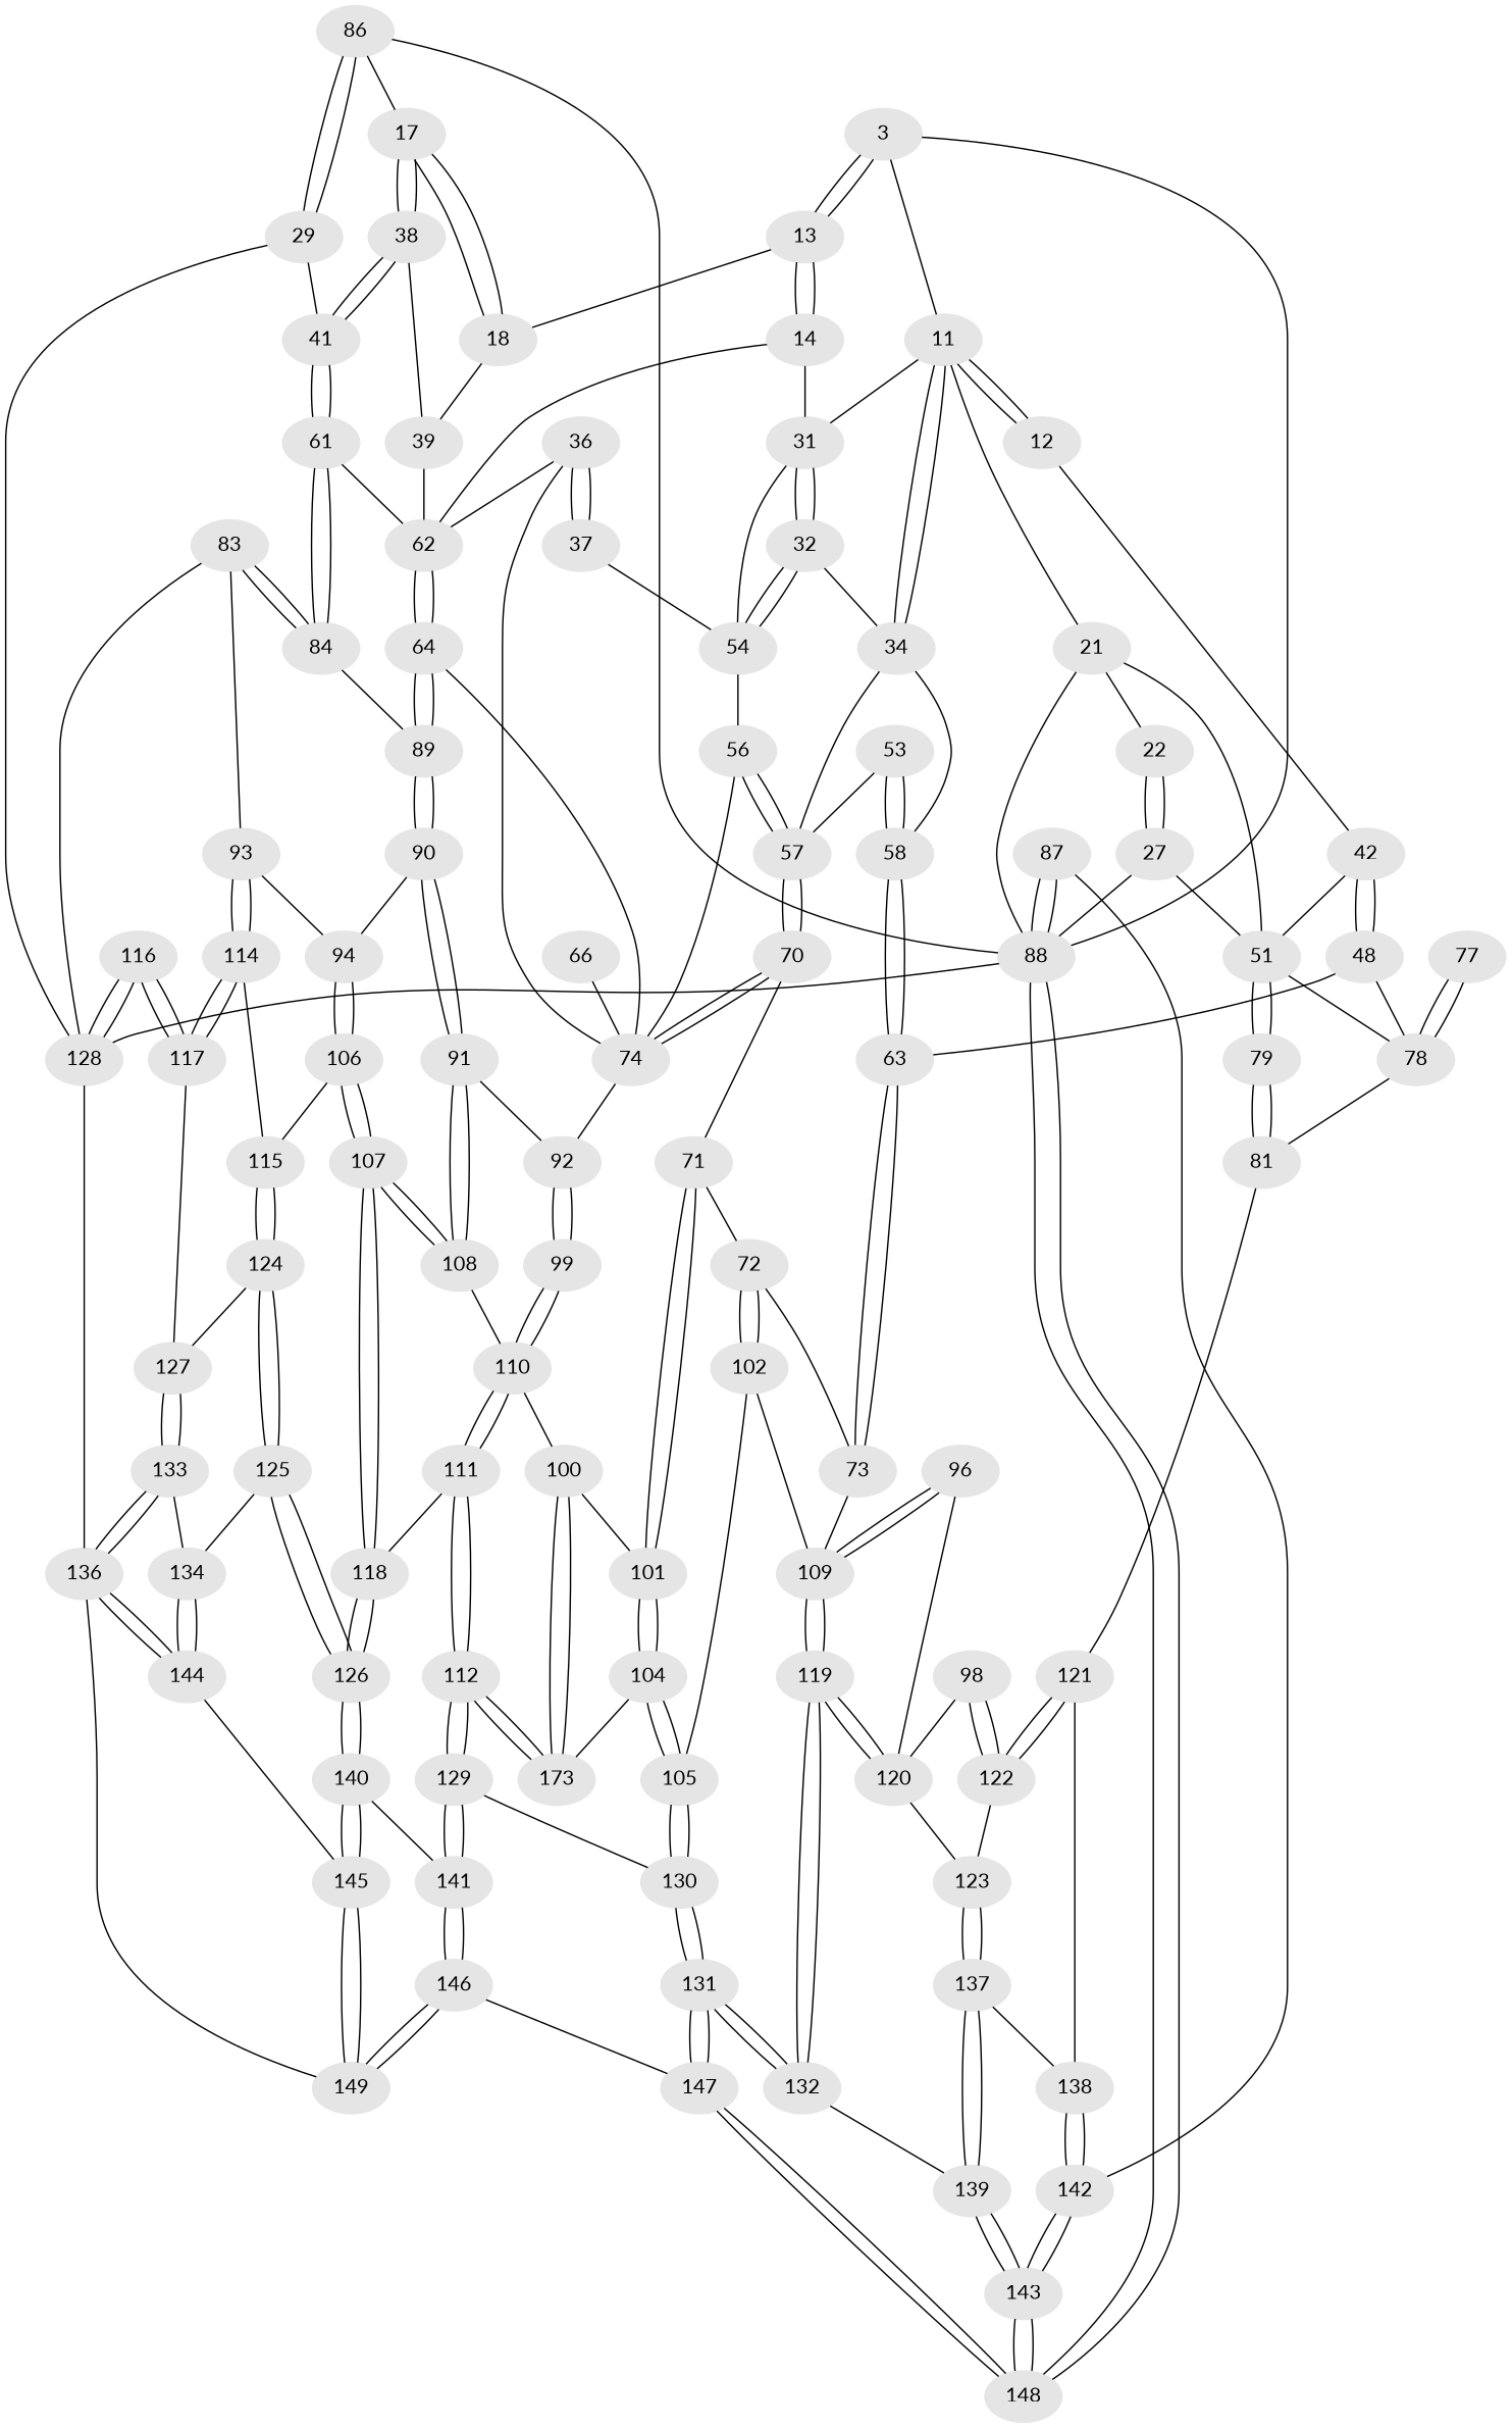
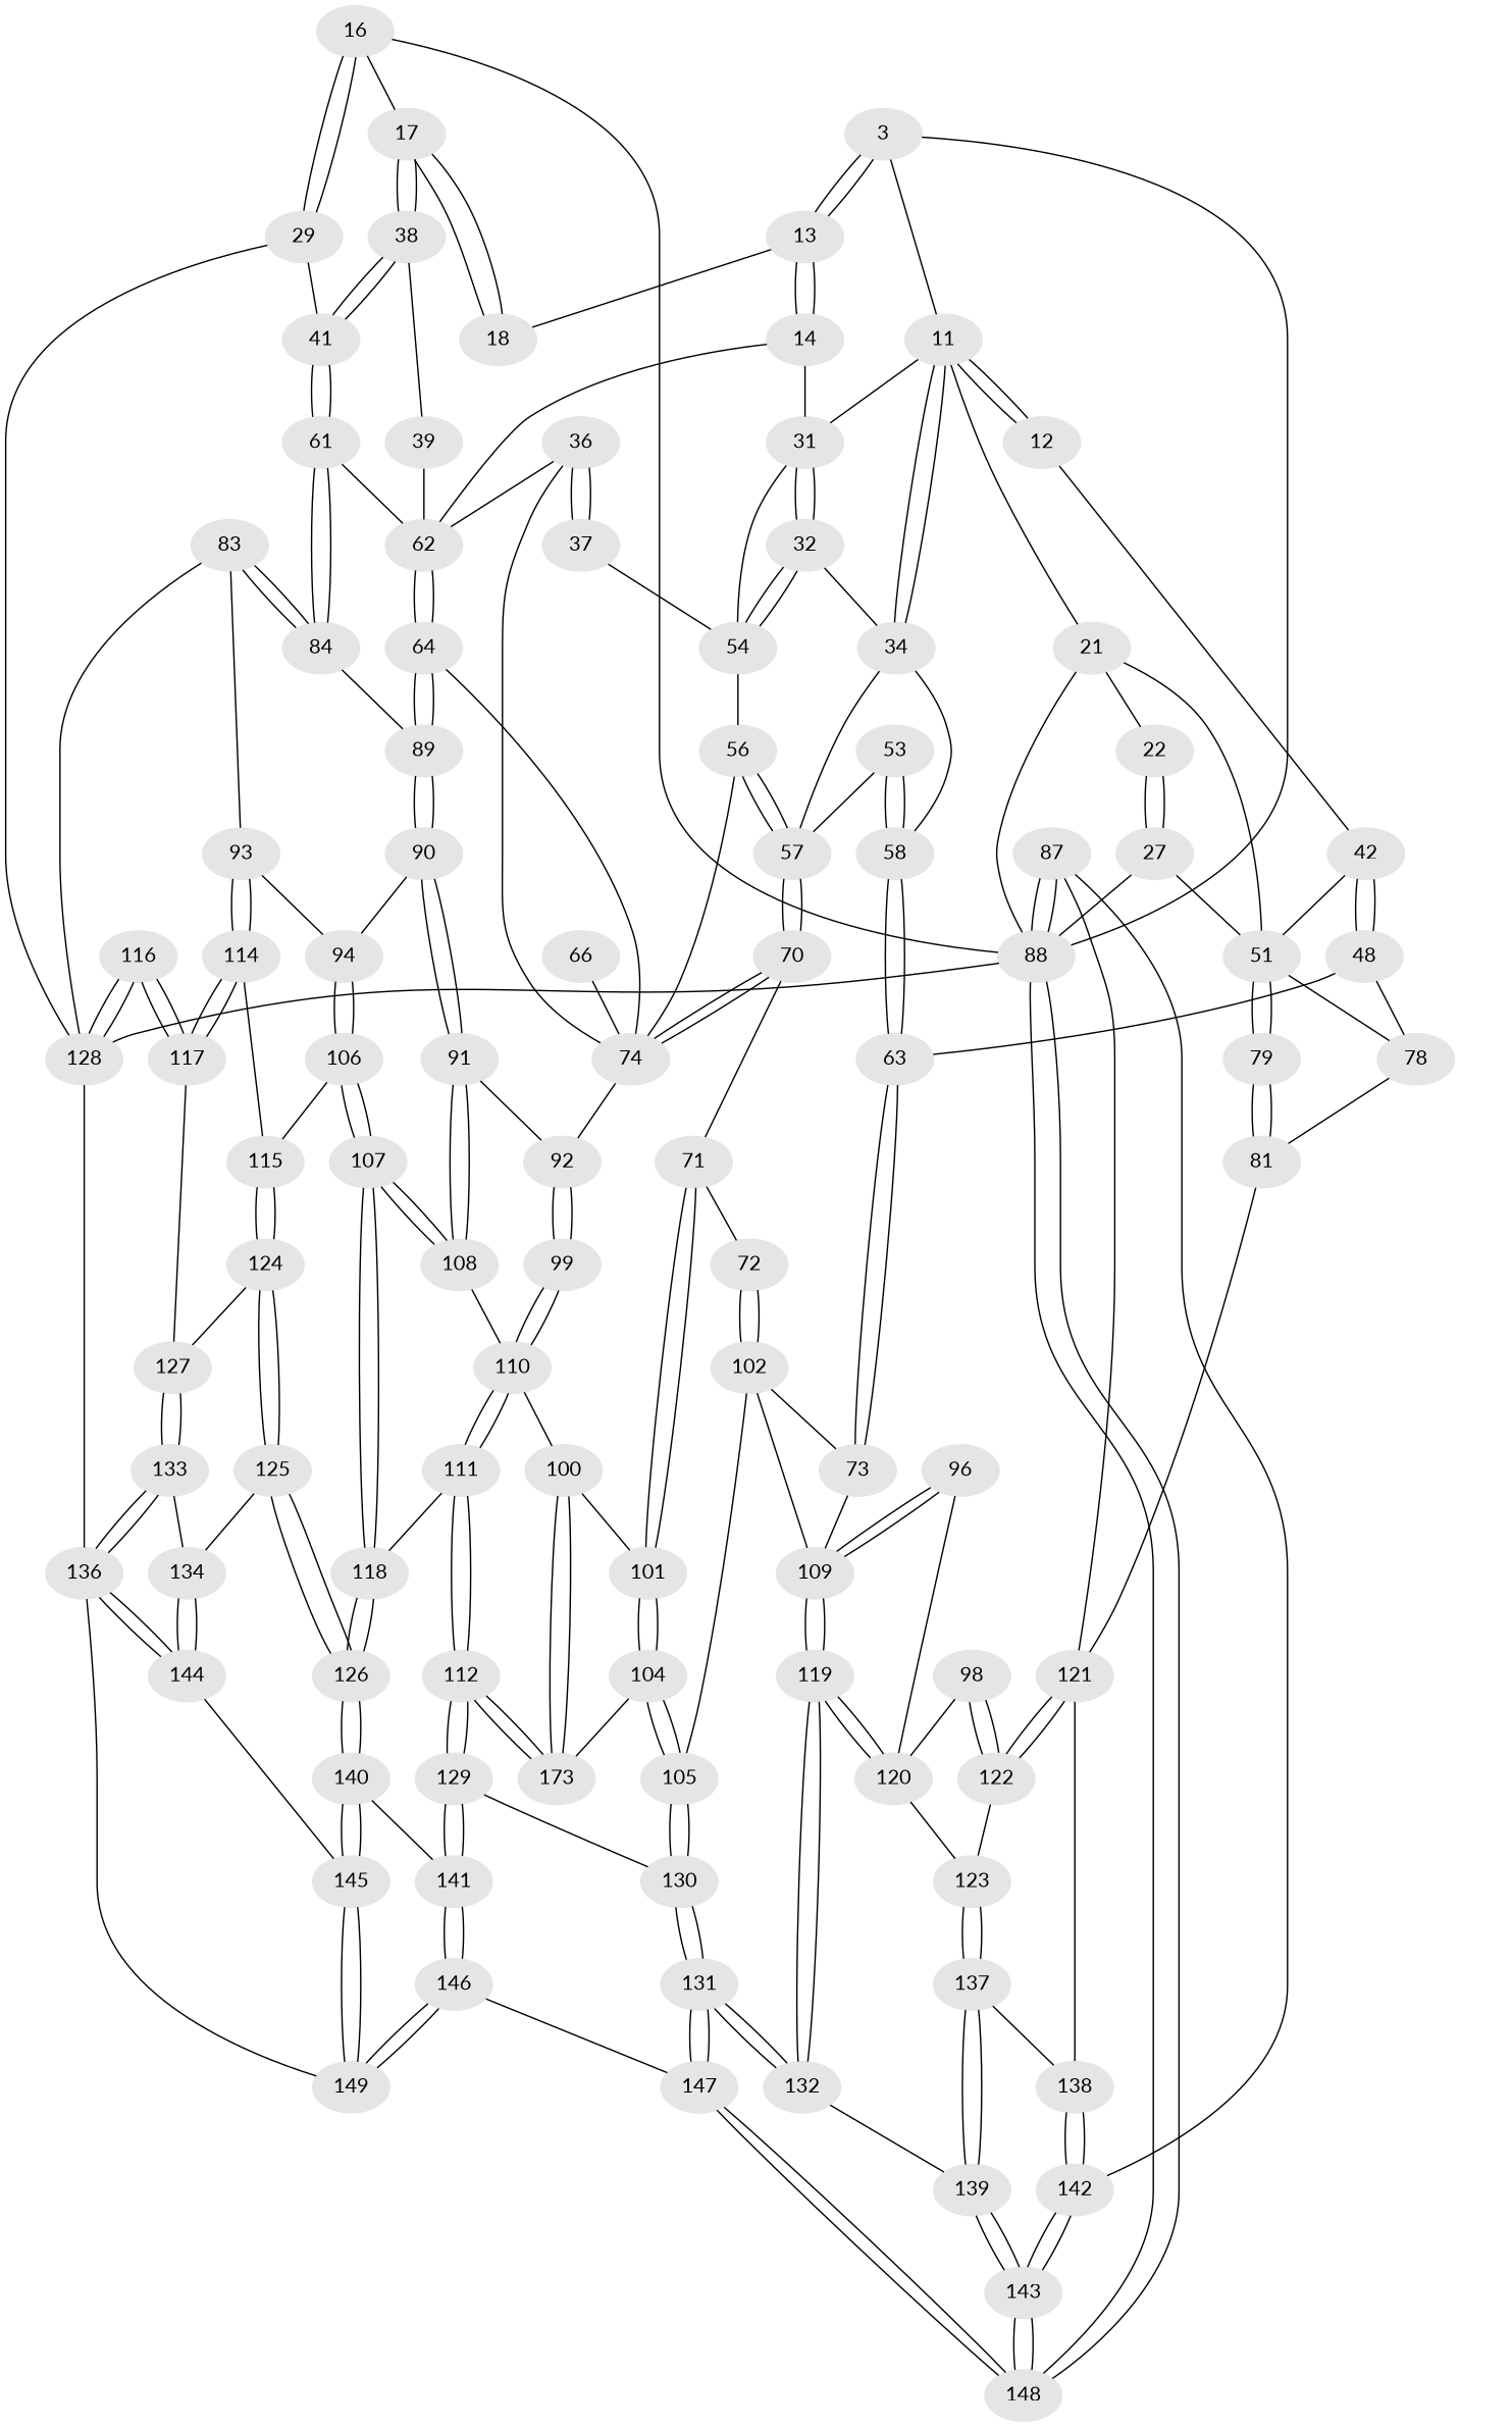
  graph {
    fontname=Lato
    node [color=gray90 fontname=Lato style=filled]
    edge [fontname=Lato]
    11 [super="+10+1+7"]
    3
    13
    88 [super="+6"]
    12
    21 [super="+9"]
    31 [super="+15"]
    34 [super="+33"]
    14
    18
    128 [super="+28+82"]
    148
    42 [super="+23"]
    22 [super="+20"]
    51 [super="+44"]
    32
    54
    57 [super="+52"]
    58 [super="+46+45"]
    48
    62 [super="+40+35+26"]
    39 [super="+25"]
    64
-   16 [label=86]
+   16
    17
    29
    38
    41
    27 [super="+19"]
    78 [super="+50+49"]
    79
    61
    136 [super="+135"]
    37
    56 [super="+55"]
    70
    63 [super="+47"]
    36
    74 [super="+67+69"]
    92
    84
    73
    81 [super="+80"]
    53
    71
    89
    109 [super="+103+75+76"]
    90
    66
    72
    101
    102
    104
    105
    119
    99
-   77
    121 [super="+86"]
    122
    138
    83
    93
    94
    114
    87
    142
    143
    91
    108
    106
    110
    115
    117
    107
    120 [super="+97"]
    98
    96
    123
    100
    n80 [label=173]
    111
    130
    131
    118
    124
    126
    132
    112
    129
    141
    127
    125
    116
    133
    140
    139
    137
    134
    144
    145
    149
    146
    147
    11 -- 12 [weight=2]
    11 -- 12
    11 -- 21
    11 -- 31
    11 -- 34
    11 -- 34
    3 -- 11
    3 -- 13
    3 -- 13
    3 -- 88
    13 -- 14
    13 -- 14
    13 -- 18
    88 -- 128 [weight=2]
    88 -- 148
    88 -- 148
    12 -- 42
    21 -- 88
    21 -- 22
    21 -- 51
    31 -- 32
    31 -- 32
    31 -- 54
    34 -- 57
    34 -- 58
    14 -- 31
    14 -- 62
-   18 -- 39
    128 -- 136
    42 -- 51 [weight=2]
    42 -- 48
    42 -- 48
    22 -- 27 [weight=2]
    22 -- 27
    51 -- 78
    51 -- 79 [weight=2]
    51 -- 79
    32 -- 34
    32 -- 54
    32 -- 54
    54 -- 56
    57 -- 70
    57 -- 70
    58 -- 63 [weight=2]
    58 -- 63
    48 -- 78
    48 -- 63
    62 -- 64
    62 -- 64
    39 -- 62 [weight=2]
    64 -- 74
    64 -- 89
    64 -- 89
    16 -- 88
    16 -- 17
    16 -- 29
    16 -- 29
    17 -- 18
    17 -- 18
    17 -- 38
    17 -- 38
    29 -- 128
    29 -- 41
    38 -- 39
    38 -- 41
    38 -- 41
    41 -- 61
    41 -- 61
    27 -- 88
    27 -- 51
    78 -- 81
    79 -- 81
    79 -- 81
    61 -- 62
    61 -- 84
    61 -- 84
    136 -- 144
    136 -- 144
    136 -- 149
    37 -- 54
    56 -- 57
    56 -- 57
    56 -- 74 [weight=2]
    70 -- 74
    70 -- 74
    70 -- 71
    63 -- 73
    63 -- 73
    36 -- 62
    36 -- 37
    36 -- 37
    36 -- 74
    74 -- 92
    92 -- 99
    92 -- 99
    84 -- 89
    73 -- 109
    81 -- 121
    53 -- 57
    53 -- 58 [weight=2]
    53 -- 58
    71 -- 72
    71 -- 101
    71 -- 101
    89 -- 90
    89 -- 90
    109 -- 119
    109 -- 119
    90 -- 94
    90 -- 91
    90 -- 91
    66 -- 74 [weight=3]
-   72 -- 73
+   102 -- 73
    72 -- 102
    72 -- 102
    101 -- 104
    101 -- 104
    102 -- 109
    102 -- 105
    104 -- 105
    104 -- 105
    104 -- n80
    105 -- 130
    105 -- 130
    119 -- 120
    119 -- 120
    119 -- 132
    119 -- 132
    99 -- 110
    99 -- 110
-   77 -- 78 [weight=2]
-   77 -- 78
    121 -- 122
    121 -- 122
    121 -- 138
    122 -- 123
    138 -- 142
    138 -- 142
    83 -- 128
    83 -- 84
    83 -- 84
    83 -- 93
    93 -- 94
    93 -- 114
    93 -- 114
    94 -- 106
    94 -- 106
    114 -- 115
    114 -- 117
    114 -- 117
    87 -- 88
    87 -- 88
+   87 -- 121
    87 -- 142
    142 -- 143
    142 -- 143
    143 -- 148
    143 -- 148
    91 -- 92
    91 -- 108
    91 -- 108
    108 -- 110
    106 -- 115
    106 -- 107
    106 -- 107
    110 -- 100
    110 -- 111
    110 -- 111
    115 -- 124
    115 -- 124
    117 -- 127
    107 -- 108
    107 -- 108
    107 -- 118
    107 -- 118
    120 -- 123
    98 -- 122
    98 -- 122
    98 -- 120
    96 -- 109 [weight=2]
    96 -- 109
    96 -- 120
    123 -- 137
    123 -- 137
    100 -- 101
    100 -- n80
    100 -- n80
    111 -- 118
    111 -- 112
    111 -- 112
    130 -- 131
    130 -- 131
    131 -- 132
    131 -- 132
    131 -- 147
    131 -- 147
    118 -- 126
    118 -- 126
    124 -- 127
    124 -- 125
    124 -- 125
    126 -- 140
    126 -- 140
    132 -- 139
    112 -- n80
    112 -- n80
    112 -- 129
    112 -- 129
    129 -- 130
    129 -- 141
    129 -- 141
    141 -- 146
    141 -- 146
    127 -- 133
    127 -- 133
    125 -- 126
    125 -- 126
    125 -- 134
    116 -- 128 [weight=2]
    116 -- 128
    116 -- 117
    116 -- 117
    133 -- 136
    133 -- 136
    133 -- 134
    140 -- 141
    140 -- 145
    140 -- 145
    139 -- 143
    139 -- 143
    137 -- 138
    137 -- 139
    137 -- 139
    134 -- 144
    134 -- 144
    144 -- 145
    145 -- 149
    145 -- 149
    146 -- 149
    146 -- 149
    146 -- 147
    147 -- 148
    147 -- 148
  }
